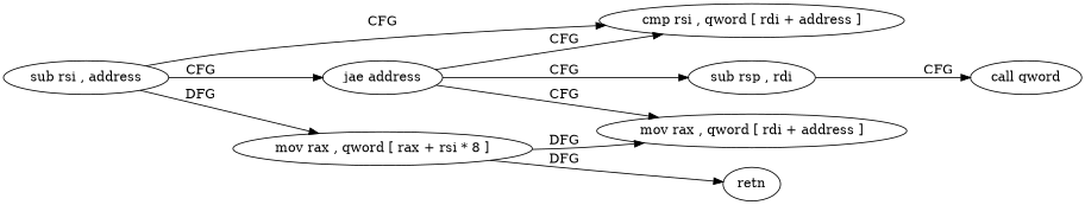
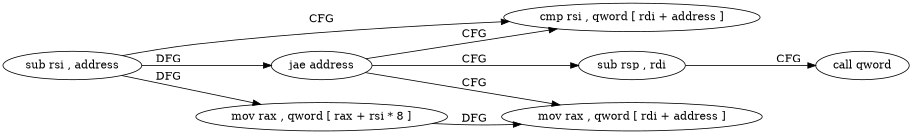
  digraph {
    rankdir=LR
    n1 [label="sub rsi , address"]
    n2 [label="cmp rsi , qword [ rdi + address ]"]
    n3 [label="jae address"]
    n4 [label="mov rax , qword [ rax + rsi * 8 ]"]
    n5 [label="sub rsp , rdi"]
    n6 [label="mov rax , qword [ rdi + address ]"]
-   n7 [label=retn]
    n8 [label="call qword"]
    n1 -> n2 [label=CFG]
-   n1 -> n3 [label=CFG]
+   n1 -> n3 [label=DFG]
    n1 -> n4 [label=DFG]
    n3 -> n2 [label=CFG]
    n3 -> n5 [label=CFG]
    n3 -> n6 [label=CFG]
    n4 -> n6 [label=DFG]
-   n4 -> n7 [label=DFG]
    n5 -> n8 [label=CFG]
  }
